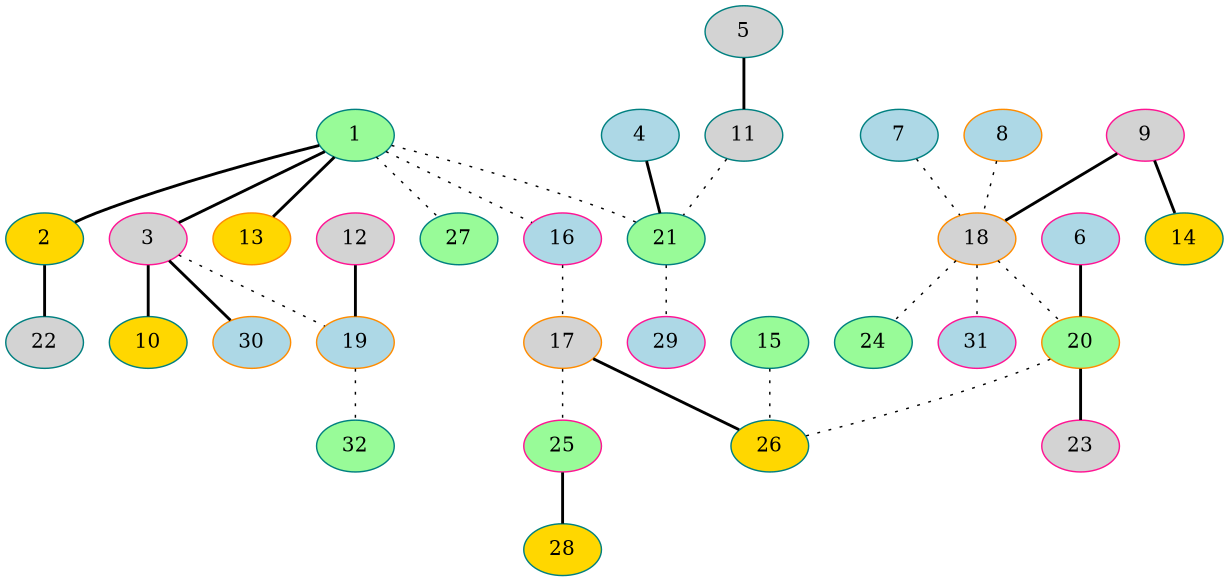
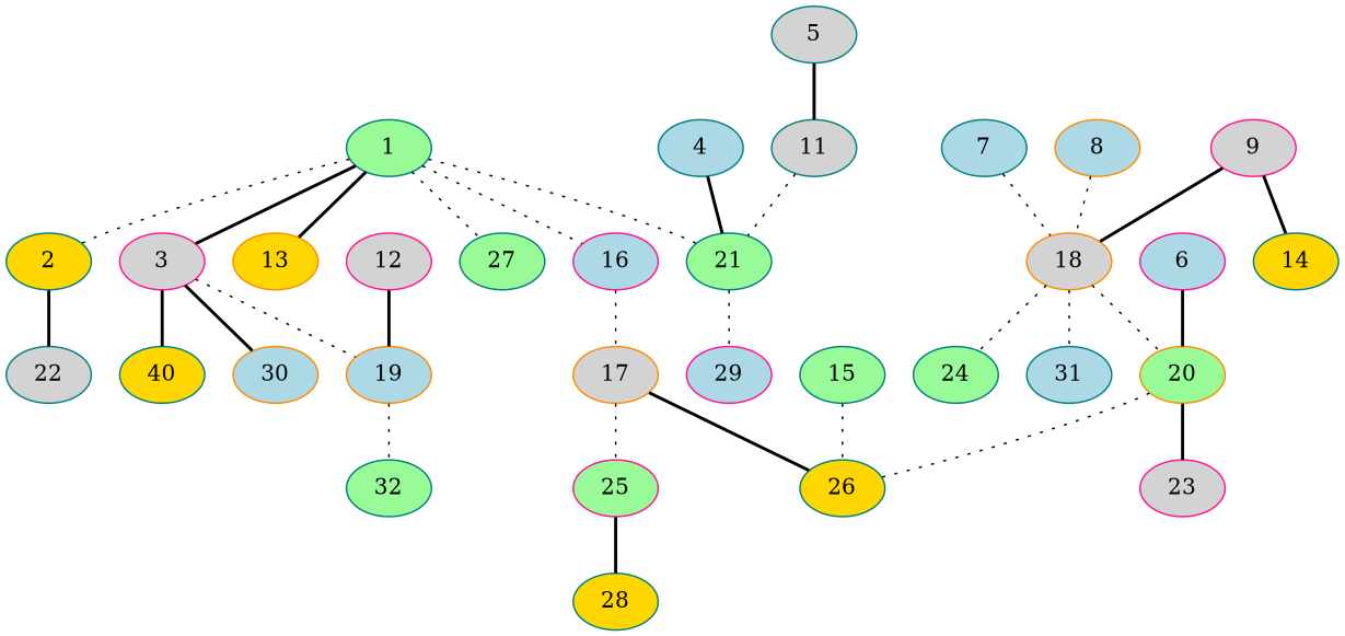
  graph {
    node [color=teal fillcolor=lightgrey style=filled]
    edge [style=dotted weight=1.0]
    1 [fillcolor=palegreen]
    2 [fillcolor=gold]
    3 [color=deeppink]
    13 [color=darkorange fillcolor=gold]
    16 [color=deeppink fillcolor=lightblue]
    21 [fillcolor=palegreen]
    27 [fillcolor=palegreen]
    22
-   10 [fillcolor=gold]
+   10 [fillcolor=gold label=40]
    19 [color=darkorange fillcolor=lightblue]
    30 [color=darkorange fillcolor=lightblue]
    17 [color=darkorange]
    26 [fillcolor=gold]
    25 [color=deeppink fillcolor=palegreen]
    29 [color=deeppink fillcolor=lightblue]
    32 [fillcolor=palegreen]
    4 [fillcolor=lightblue]
    5
    11
    6 [color=deeppink fillcolor=lightblue]
    20 [color=darkorange fillcolor=palegreen]
    23 [color=deeppink]
    7 [fillcolor=lightblue]
    18 [color=darkorange]
    24 [fillcolor=palegreen]
-   31 [color=deeppink fillcolor=lightblue]
+   31 [fillcolor=lightblue]
    8 [color=darkorange fillcolor=lightblue]
    9 [color=deeppink]
    14 [fillcolor=gold]
    12 [color=deeppink]
    15 [fillcolor=palegreen]
    28 [fillcolor=gold]
-   1 -- 2 [style=bold]
+   1 -- 2
    1 -- 3 [style=bold]
    1 -- 13 [style=bold]
    1 -- 16
    1 -- 21
    1 -- 27
    2 -- 22 [style=bold]
    3 -- 10 [style=bold]
    3 -- 19
    3 -- 30 [style=bold]
    16 -- 17
    21 -- 29
    19 -- 32
    17 -- 26 [style=bold]
    17 -- 25
    25 -- 28 [style=bold]
    4 -- 21 [style=bold]
    5 -- 11 [style=bold]
    11 -- 21
    6 -- 20 [style=bold]
    20 -- 26
    20 -- 23 [style=bold]
    7 -- 18
    18 -- 20
    18 -- 24
    18 -- 31
    8 -- 18
    9 -- 18 [style=bold]
    9 -- 14 [style=bold]
    12 -- 19 [style=bold]
    15 -- 26
  }
